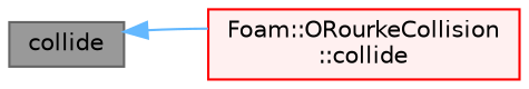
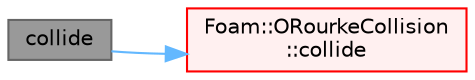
  digraph {
    rankdir=LR
    node [fontname=Helvetica fontsize=10 shape=box style=filled]
    n1 [color=gray40 fillcolor=grey60 fontcolor=black height=0.2 label=collide width=0.4]
    n2 [color=red fillcolor="#FFF0F0" height=0.2 label="Foam::ORourkeCollision\l::collide" width=0.4]
-   n2 -> n1 [color=steelblue1 fontname=Helvetica fontsize=10 labelfontname=Helvetica labelfontsize=10 style=solid]
+   n1 -> n2 [color=steelblue1 fontname=Helvetica fontsize=10 labelfontname=Helvetica labelfontsize=10 style=solid]
  }
